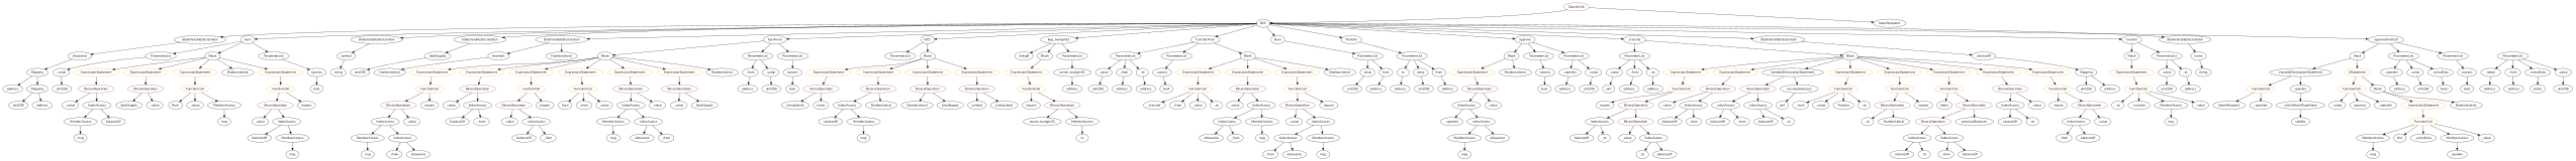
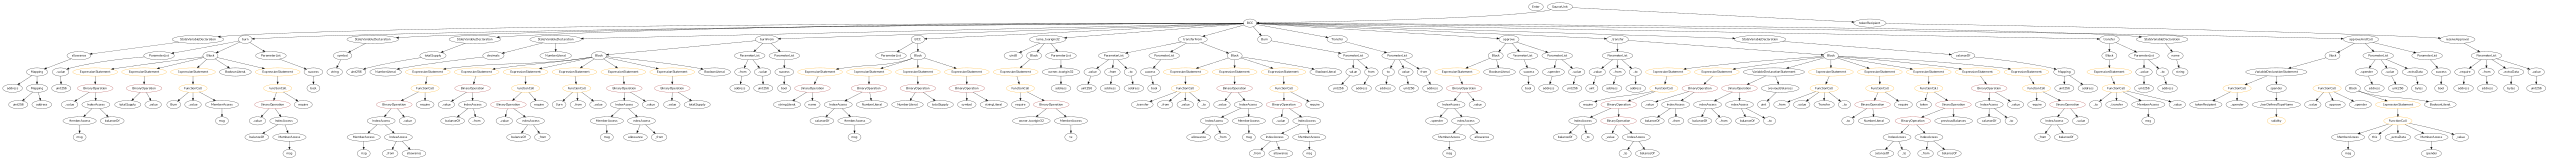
  strict digraph {
    fontname=Nunito
    node [fontname=Nunito color=black]
    edge [fontname=Nunito]
+   Enter [height=0.5 width=0.83628 color=""]
    n2 [height=0.5 label=IndexAccess width=1.6402]
    n3 [height=0.5 label=_from width=0.93331]
    n4 [height=0.5 label=balanceOf width=1.3491]
    n5 [height=0.5 label=bool width=0.76697]
    n6 [height=0.5 label=decimals width=1.1967]
    n7 [height=0.5 label=NumberLiteral width=1.765]
-   n8 [height=0.5 label=string8 width=0.7947]
+   n8 [height=0.5 label=uint8 width=0.7947]
    n9 [height=0.5 label=require width=1.0026]
    n10 [height=0.5 label=_from width=0.93331]
    n11 [height=0.5 label=stringLiteral width=1.5016]
    n12 [height=0.5 label=ParameterList width=1.7095]
    n13 [height=0.5 label=_value width=0.96103]
    n14 [height=0.5 label=uint256 width=1.0442]
    n15 [color=brown height=0.5 label=BinaryOperation width=1.9867]
    n16 [height=0.5 label=IndexAccess width=1.6402]
    n17 [height=0.5 label=_value width=0.96103]
    n18 [height=0.5 label=MemberAccess width=1.9174]
    n19 [height=0.5 label=IndexAccess width=1.6402]
    n20 [height=0.5 label=msg width=0.75]
    n21 [height=0.5 label=_from width=0.93331]
    n22 [height=0.5 label=allowance width=1.3076]
    n23 [height=0.5 label=address width=1.0996]
    n24 [height=0.5 label=allowance width=1.3076]
    n25 [height=0.5 label=Mapping width=1.2105]
    n26 [height=0.5 label=address width=1.0996]
    n27 [height=0.5 label=Mapping width=1.2105]
    n28 [height=0.5 label=uint256 width=1.0442]
    n29 [height=0.5 label=address width=1.0996]
    n30 [height=0.5 label=Block width=0.90558]
    n31 [color=orange height=0.5 label=ExpressionStatement width=2.458]
    n32 [color=orange height=0.5 label=ExpressionStatement width=2.458]
    n33 [color=orange height=0.5 label=ExpressionStatement width=2.458]
    n34 [color=orange height=0.5 label=ExpressionStatement width=2.458]
    n35 [color=orange height=0.5 label=ExpressionStatement width=2.458]
    n36 [color=orange height=0.5 label=ExpressionStatement width=2.458]
    n37 [height=0.5 label=BooleanLiteral width=1.7788]
    n38 [color=orange height=0.5 label=FunctionCall width=1.6125]
    n39 [color=brown height=0.5 label=BinaryOperation width=1.9867]
    n40 [color=orange height=0.5 label=FunctionCall width=1.6125]
    n41 [color=orange height=0.5 label=FunctionCall width=1.6125]
    n42 [color=brown height=0.5 label=BinaryOperation width=1.9867]
    n43 [color=brown height=0.5 label=BinaryOperation width=1.9867]
    n44 [height=0.5 label=require width=1.0026]
    n45 [height=0.5 label=_value width=0.96103]
    n46 [height=0.5 label=IndexAccess width=1.6402]
    n47 [color=brown height=0.5 label=BinaryOperation width=1.9867]
    n48 [height=0.5 label=require width=1.0026]
    n49 [height=0.5 label=Burn width=0.7947]
    n50 [height=0.5 label=_from width=0.93331]
    n51 [height=0.5 label=_value width=0.96103]
    n52 [height=0.5 label=IndexAccess width=1.6402]
    n53 [height=0.5 label=_value width=0.96103]
    n54 [height=0.5 label=_value width=0.96103]
    n55 [height=0.5 label=totalSupply width=1.4739]
    n56 [height=0.5 label=name width=0.83628]
    n57 [height=0.5 label=UserDefinedTypeName width=2.7214]
-   n58 [height=0.5 label=solidity width=1.0442]
+   n58 [color=orange height=0.5 label=solidity width=1.0442]
    n59 [color=orange height=0.5 label=ExpressionStatement width=2.458]
    n60 [color=brown height=0.5 label=BinaryOperation width=1.9867]
    n61 [height=0.5 label=_value width=0.96103]
    n62 [height=0.5 label=IndexAccess width=1.6402]
    n63 [height=0.5 label=MemberAccess width=1.9174]
    n64 [height=0.5 label=balanceOf width=1.3491]
    n65 [color=orange height=0.5 label=ExpressionStatement width=2.458]
    n66 [color=orange height=0.5 label=FunctionCall width=1.6125]
    n67 [color=brown height=0.5 label=BinaryOperation width=1.9867]
    n68 [height=0.5 label=IndexAccess width=1.6402]
    n69 [color=brown height=0.5 label=BinaryOperation width=1.9867]
    n70 [height=0.5 label=allowance width=1.3076]
    n71 [color=brown height=0.5 label=BinaryOperation width=1.9867]
    n72 [height=0.5 label=IndexAccess width=1.6402]
    n73 [height=0.5 label=IndexAccess width=1.6402]
    n74 [height=0.5 label=balanceOf width=1.3491]
    n75 [height=0.5 label=_from width=0.93331]
    n76 [height=0.5 label=balanceOf width=1.3491]
    n77 [height=0.5 label=_to width=0.75]
    n78 [color=brown height=0.5 label=BinaryOperation width=1.9867]
    n79 [height=0.5 label=IndexAccess width=1.6402]
    n80 [height=0.5 label=_value width=0.96103]
    n81 [height=0.5 label=balanceOf width=1.3491]
    n82 [height=0.5 label=_to width=0.75]
    n83 [height=0.5 label=success width=1.1135]
    n84 [height=0.5 label=bool width=0.76697]
    n85 [height=0.5 label=Block width=0.90558]
    n86 [color=orange height=0.5 label=ExpressionStatement width=2.458]
    n87 [color=orange height=0.5 label=FunctionCall width=1.6125]
    n88 [height=0.5 label=require width=1.0026]
    n89 [color=brown height=0.5 label=BinaryOperation width=1.9867]
    n90 [height=0.5 label=ParameterList width=1.7095]
    n91 [height=0.5 label=value width=0.82242]
    n92 [height=0.5 label=from width=0.7947]
    n93 [height=0.5 label=uint256 width=1.0442]
    n94 [height=0.5 label=address width=1.0996]
    n95 [height=0.5 label=_to width=0.75]
    n96 [color=brown height=0.5 label=BinaryOperation width=1.9867]
    n97 [height=0.5 label=_value width=0.96103]
    n98 [height=0.5 label=IndexAccess width=1.6402]
    n99 [height=0.5 label=IndexAccess width=1.6402]
    n100 [height=0.5 label=MemberAccess width=1.9174]
    n101 [height=0.5 label=_from width=0.93331]
    n102 [height=0.5 label=allowance width=1.3076]
    n103 [height=0.5 label=msg width=0.75]
    n104 [height=0.5 label=MemberAccess width=1.9174]
    n105 [height=0.5 label=msg width=0.75]
    n106 [height=0.5 label=NumberLiteral width=1.765]
    n107 [height=0.5 label=msg width=0.75]
    n108 [height=0.5 label=string width=0.864]
    n109 [height=0.5 label=_value width=0.96103]
    n110 [height=0.5 label=uint width=0.75]
    n111 [height=0.5 label=bool width=0.76697]
    n112 [color=orange height=0.5 label=FunctionCall width=1.6125]
    n113 [height=0.5 label=_transfer width=1.2105]
    n114 [height=0.5 label=_from width=0.93331]
    n115 [height=0.5 label=_value width=0.96103]
    n116 [height=0.5 label=_to width=0.75]
    n117 [height=0.5 label=ParameterList width=1.7095]
    n118 [height=0.5 label=_from width=0.93331]
    n119 [height=0.5 label=_to width=0.75]
    n120 [height=0.5 label=address width=1.0996]
    n121 [height=0.5 label=address width=1.0996]
    n122 [height=0.5 label=ParameterList width=1.7095]
    n123 [height=0.5 label=_value width=0.96103]
    n124 [height=0.5 label=_from width=0.93331]
    n125 [height=0.5 label=_to width=0.75]
    n126 [height=0.5 label=uint256 width=1.0442]
    n127 [height=0.5 label=address width=1.0996]
    n128 [height=0.5 label=address width=1.0996]
    n129 [color=orange height=0.5 label=ExpressionStatement width=2.458]
    n130 [height=0.5 label=_value width=0.96103]
    n131 [height=0.5 label=success width=1.1135]
    n132 [height=0.5 label=bool width=0.76697]
    n133 [height=0.5 label=_value width=0.96103]
    n134 [color=orange height=0.5 label=FunctionCall width=1.6125]
    n135 [height=0.5 label=_value width=0.96103]
    n136 [height=0.5 label=approve width=1.1412]
    n137 [height=0.5 label=_spender width=1.2521]
    n138 [color=orange height=0.5 label=ExpressionStatement width=2.458]
    n139 [color=brown height=0.5 label=BinaryOperation width=1.9867]
    n140 [height=0.5 label=_value width=0.96103]
    n141 [height=0.5 label=IndexAccess width=1.6402]
    n142 [height=0.5 label=balanceOf width=1.3491]
    n143 [height=0.5 label=_from width=0.93331]
    n144 [height=0.5 label=uint width=0.75]
    n145 [height=0.5 label=uint256 width=1.0442]
    n146 [height=0.5 label=VariableDeclarationStatement width=3.3174]
    n147 [height=0.5 label=previousBalances width=2.0976]
    n148 [color=orange height=0.5 label=ExpressionStatement width=2.458]
    n149 [color=orange height=0.5 label=FunctionCall width=1.6125]
    n150 [height=0.5 label=_from width=0.93331]
    n151 [height=0.5 label=_value width=0.96103]
    n152 [height=0.5 label=Transfer width=1.1689]
    n153 [height=0.5 label=_to width=0.75]
    n154 [height=0.5 label=ParameterList width=1.7095]
    n155 [height=0.5 label=balanceOf width=1.3491]
    n156 [height=0.5 label=_to width=0.75]
    n157 [height=0.5 label=_value width=0.96103]
    n158 [height=0.5 label=IndexAccess width=1.6402]
    n159 [height=0.5 label=allowance width=1.3076]
    n160 [height=0.5 label=_spender width=1.2521]
    n161 [height=0.5 label=bytes width=0.85014]
    n162 [height=0.5 label=symbol width=1.0581]
    n163 [height=0.5 label=string width=0.864]
    n164 [height=0.5 label=VariableDeclarationStatement width=3.3174]
    n165 [color=orange height=0.5 label=FunctionCall width=1.6125]
    n166 [height=0.5 label=spender width=1.1135]
    n167 [height=0.5 label=tokenRecipient width=1.8343]
    n168 [height=0.5 label=_spender width=1.2521]
    n169 [height=0.5 label=success width=1.1135]
    n170 [height=0.5 label=Block width=0.90558]
    n171 [color=orange height=0.5 label=ExpressionStatement width=2.458]
    n172 [color=orange height=0.5 label=ExpressionStatement width=2.458]
    n173 [color=orange height=0.5 label=ExpressionStatement width=2.458]
    n174 [color=orange height=0.5 label=ExpressionStatement width=2.458]
    n175 [color=brown height=0.5 label=BinaryOperation width=1.9867]
    n176 [color=brown height=0.5 label=BinaryOperation width=1.9867]
    n177 [color=brown height=0.5 label=BinaryOperation width=1.9867]
    n178 [color=brown height=0.5 label=BinaryOperation width=1.9867]
    n179 [height=0.5 label=IndexAccess width=1.6402]
    n180 [height=0.5 label=NumberLiteral width=1.765]
    n181 [height=0.5 label=NumberLiteral width=1.765]
    n182 [height=0.5 label=totalSupply width=1.4739]
    n183 [height=0.5 label=symbol width=1.0581]
    n184 [height=0.5 label=stringLiteral width=1.5016]
    n185 [height=0.5 label=uint256 width=1.0442]
    n186 [height=0.5 label=balanceOf width=1.3491]
    n187 [height=0.5 label=IndexAccess width=1.6402]
    n188 [height=0.5 label=IndexAccess width=1.6402]
    n189 [height=0.5 label=MemberAccess width=1.9174]
    n190 [height=0.5 label=allowance width=1.3076]
    n191 [height=0.5 label=msg width=0.75]
    n192 [height=0.5 label=Burn width=0.7947]
    n193 [color=brown height=0.5 label=BinaryOperation width=1.9867]
    n194 [height=0.5 label=_to width=0.75]
    n195 [height=0.5 label=NumberLiteral width=1.765]
    n196 [height=0.5 label=IndexAccess width=1.6402]
    n197 [height=0.5 label=_from width=0.93331]
    n198 [height=0.5 label=_value width=0.96103]
    n199 [height=0.5 label=uint256 width=1.0442]
    n200 [height=0.5 label=_to width=0.75]
    n201 [height=0.5 label=to width=0.75]
    n202 [height=0.5 label=address width=1.0996]
    n203 [height=0.5 label=spender width=1.1135]
    n204 [height=0.5 label=StateVariableDeclaration width=2.8184]
    n205 [height=0.5 label=token width=0.89172]
    n206 [height=0.5 label=msg width=0.75]
    n207 [color=orange height=0.5 label=ExpressionStatement width=2.458]
    n208 [color=brown height=0.5 label=BinaryOperation width=1.9867]
    n209 [height=0.5 label=totalSupply width=1.4739]
    n210 [height=0.5 label=_value width=0.96103]
    n211 [color=orange height=0.5 label=ExpressionStatement width=2.458]
    n212 [color=orange height=0.5 label=FunctionCall width=1.6125]
    n213 [height=0.5 label=_value width=0.96103]
    n214 [height=0.5 label=MemberAccess width=1.9174]
    n215 [height=0.5 label=msg width=0.75]
    n216 [height=0.5 label=_to width=0.75]
    n217 [height=0.5 label=address width=1.0996]
    n218 [height=0.5 label=_value width=0.96103]
    n219 [height=0.5 label=IndexAccess width=1.6402]
    n220 [height=0.5 label=balanceOf width=1.3491]
    n221 [height=0.5 label=_from width=0.93331]
    n222 [height=0.5 label=this width=0.75]
    n223 [height=0.5 label=balanceOf width=1.3491]
    n224 [height=0.5 label=_from width=0.93331]
    n225 [height=0.5 label=balanceOf width=1.3491]
    n226 [height=0.5 label=_spender width=1.2521]
    n227 [height=0.5 label=address width=1.0996]
    n228 [height=0.5 label=MemberAccess width=1.9174]
    n229 [height=0.5 label=msg width=0.75]
    n230 [height=0.5 label=IndexAccess width=1.6402]
    n231 [height=0.5 label=balanceOf width=1.3491]
    n232 [height=0.5 label=_to width=0.75]
    n233 [height=0.5 label=msg width=0.75]
    n234 [height=0.5 label=_value width=0.96103]
    n235 [color=orange height=0.5 label=ExpressionStatement width=2.458]
    n236 [color=orange height=0.5 label=FunctionCall width=1.6125]
    n237 [height=0.5 label=require width=1.0026]
    n238 [height=0.5 label=owner_txorigin32 width=2.0976]
    n239 [height=0.5 label=MemberAccess width=1.9174]
    n240 [height=0.5 label=tx width=0.75]
    n241 [height=0.5 label=_value width=0.96103]
    n242 [height=0.5 label=uint256 width=1.0442]
    n243 [color=orange height=0.5 label=ExpressionStatement width=2.458]
    n244 [color=orange height=0.5 label=FunctionCall width=1.6125]
    n245 [color=brown height=0.5 label=BinaryOperation width=1.9867]
    n246 [color=brown height=0.5 label=BinaryOperation width=1.9867]
    n247 [height=0.5 label=previousBalances width=2.0976]
    n248 [height=0.5 label=uint256 width=1.0442]
-   n249 [height=0.5 label=_token width=1.0026]
+   n249 [height=0.5 label=_require width=1.0026]
    n250 [height=0.5 label=Block width=0.90558]
    n251 [color=orange height=0.5 label=ExpressionStatement width=2.458]
    n252 [height=0.5 label=BooleanLiteral width=1.7788]
    n253 [color=brown height=0.5 label=BinaryOperation width=1.9867]
    n254 [height=0.5 label=_value width=0.96103]
    n255 [color=orange height=0.5 label=FunctionCall width=1.6125]
    n256 [height=0.5 label=_transfer width=1.2105]
    n257 [height=0.5 label=MemberAccess width=1.9174]
    n258 [height=0.5 label=_value width=0.96103]
    n259 [height=0.5 label=msg width=0.75]
    n260 [height=0.5 label=ParameterList width=1.7095]
    n261 [height=0.5 label=_from width=0.93331]
    n262 [height=0.5 label=_value width=0.96103]
    n263 [height=0.5 label=address width=1.0996]
    n264 [height=0.5 label=uint256 width=1.0442]
    n265 [height=0.5 label=burn width=0.76697]
    n266 [height=0.5 label=Block width=0.90558]
    n267 [height=0.5 label=ParameterList width=1.7095]
    n268 [height=0.5 label=BooleanLiteral width=1.7788]
    n269 [color=orange height=0.5 label=ExpressionStatement width=2.458]
    n270 [color=orange height=0.5 label=FunctionCall width=1.6125]
    n271 [color=brown height=0.5 label=BinaryOperation width=1.9867]
    n272 [height=0.5 label=require width=1.0026]
    n273 [height=0.5 label=balanceOf width=1.3491]
    n274 [height=0.5 label=MemberAccess width=1.9174]
    n275 [height=0.5 label=bytes width=0.85014]
    n276 [height=0.5 label=address width=1.0996]
    n277 [color=orange height=0.5 label=ExpressionStatement width=2.458]
    n278 [color=brown height=0.5 label=BinaryOperation width=1.9867]
    n279 [height=0.5 label=IndexAccess width=1.6402]
    n280 [height=0.5 label=uint256 width=1.0442]
    n281 [color=orange height=0.5 label=ExpressionStatement width=2.458]
    n282 [color=orange height=0.5 label=FunctionCall width=1.6125]
    n283 [height=0.5 label=require width=1.0026]
    n284 [height=0.5 label=ParameterList width=1.7095]
    n285 [height=0.5 label=success width=1.1135]
    n286 [height=0.5 label=StateVariableDeclaration width=2.8184]
    n287 [height=0.5 label=require width=1.0026]
    n288 [height=0.5 label=_from width=0.93331]
    n289 [height=0.5 label=address width=1.0996]
    n290 [height=0.5 label=IndexAccess width=1.6402]
    n291 [height=0.5 label=balanceOf width=1.3491]
    n292 [height=0.5 label=MemberAccess width=1.9174]
    n293 [height=0.5 label=value width=0.82242]
    n294 [height=0.5 label=uint256 width=1.0442]
    n295 [height=0.5 label=owner_txorigin32 width=2.0976]
    n296 [height=0.5 label=address width=1.0996]
    n297 [height=0.5 label=IndexAccess width=1.6402]
    n298 [height=0.5 label=Block width=0.90558]
    n299 [color=orange height=0.5 label=ExpressionStatement width=2.458]
    n300 [height=0.5 label=ParameterList width=1.7095]
    n301 [height=0.5 label=_spender width=1.2521]
    n302 [height=0.5 label=_value width=0.96103]
    n303 [height=0.5 label=MemberAccess width=1.9174]
    n304 [height=0.5 label=IndexAccess width=1.6402]
    n305 [height=0.5 label=_from width=0.93331]
    n306 [height=0.5 label=StateVariableDeclaration width=2.8184]
    n307 [height=0.5 label=totalSupply width=1.4739]
    n308 [color=orange height=0.5 label=ExpressionStatement width=2.458]
    n309 [height=0.5 label=from width=0.7947]
    n310 [height=0.5 label=address width=1.0996]
    n311 [height=0.5 label=msg width=0.75]
    n312 [height=0.5 label=Mapping width=1.2105]
    n313 [height=0.5 label=address width=1.0996]
    n314 [color=brown height=0.5 label=BinaryOperation width=1.9867]
    n315 [height=0.5 label=StateVariableDeclaration width=2.8184]
+   n316 [height=0.5 label=receiveApproval width=1.9867]
    n317 [height=0.5 label=ParameterList width=1.7095]
    n318 [height=0.5 label=_extraData width=1.4046]
    n319 [height=0.5 label=_value width=0.96103]
-   n320 [color=brown height=0.5 label=SourceUnit width=1.46]
+   n320 [height=0.5 label=SourceUnit width=1.46]
    n321 [height=0.5 label=BCC width=0.82242]
    n322 [height=0.5 label=tokenRecipient width=1.8343]
    n323 [height=0.5 label=burnFrom width=1.3353]
    n324 [height=0.5 label=BCC width=0.82242]
-   n325 [height=0.5 label=bug_txorigin32 width=1.8481]
+   n325 [height=0.5 label=name_txorigin32 width=1.8481]
    n326 [height=0.5 label=transferFrom width=1.6402]
    n327 [height=0.5 label=Burn width=0.7947]
    n328 [height=0.5 label=Transfer width=1.1689]
    n329 [height=0.5 label=approve width=1.1412]
    n330 [height=0.5 label=_transfer width=1.2105]
    n331 [height=0.5 label=StateVariableDeclaration width=2.8184]
    n332 [height=0.5 label=transfer width=1.0719]
    n333 [height=0.5 label=StateVariableDeclaration width=2.8184]
    n334 [height=0.5 label=approveAndCall width=1.9867]
    n335 [height=0.5 label=ParameterList width=1.7095]
    n336 [height=0.5 label=ParameterList width=1.7095]
    n337 [height=0.5 label=ParameterList width=1.7095]
    n338 [height=0.5 label=Block width=0.90558]
    n339 [height=0.5 label=ParameterList width=1.7095]
    n340 [height=0.5 label=Block width=0.90558]
    n341 [height=0.5 label=balanceOf width=1.3491]
    n342 [height=0.5 label=ParameterList width=1.7095]
    n343 [height=0.5 label=name width=0.83628]
    n344 [height=0.5 label=Block width=0.90558]
    n345 [height=0.5 label=ParameterList width=1.7095]
    n346 [height=0.5 label=ParameterList width=1.7095]
-   n347 [color=orange height=0.5 label=IfStatement width=1.4739]
    n348 [height=0.5 label=Block width=0.90558]
    n349 [color=orange height=0.5 label=ExpressionStatement width=2.458]
    n350 [height=0.5 label=BooleanLiteral width=1.7788]
    n351 [height=0.5 label=_extraData width=1.4046]
    n352 [height=0.5 label=bool width=0.76697]
    n353 [color=orange height=0.5 label=FunctionCall width=1.6125]
    n354 [height=0.5 label=BooleanLiteral width=1.7788]
    n355 [color=orange height=0.5 label=ExpressionStatement width=2.458]
    n356 [height=0.5 label=success width=1.1135]
    n357 [height=0.5 label=_extraData width=1.4046]
    n358 [height=0.5 label=MemberAccess width=1.9174]
    n359 [height=0.5 label=_value width=0.96103]
    n360 [color=orange height=0.5 label=FunctionCall width=1.6125]
    n2 -> n3
    n2 -> n4
    n6 -> n7
    n12 -> n13
    n13 -> n14
    n15 -> n16
    n15 -> n17
    n16 -> n18
    n16 -> n19
    n18 -> n20
    n19 -> n21
    n19 -> n22
    n24 -> n25
    n25 -> n26
    n25 -> n27
    n27 -> n28
    n27 -> n29
    n30 -> n31
    n30 -> n32
    n30 -> n33
    n30 -> n34
    n30 -> n35
    n30 -> n36
    n30 -> n37
    n31 -> n38
    n32 -> n39
    n33 -> n40
    n34 -> n41
    n35 -> n42
    n36 -> n43
    n38 -> n15
    n38 -> n44
    n39 -> n45
    n39 -> n46
    n40 -> n47
    n40 -> n48
    n41 -> n49
    n41 -> n50
    n41 -> n51
    n42 -> n52
    n42 -> n53
    n43 -> n54
    n43 -> n55
    n46 -> n223
    n46 -> n224
    n47 -> n218
    n47 -> n219
    n52 -> n303
    n52 -> n304
    n57 -> n58
    n59 -> n60
    n60 -> n61
    n60 -> n62
    n62 -> n63
    n62 -> n64
    n63 -> n206
    n65 -> n66
    n66 -> n9
    n66 -> n67
    n67 -> n68
    n67 -> n69
    n68 -> n155
    n68 -> n156
    n69 -> n157
    n69 -> n158
    n71 -> n72
    n71 -> n73
    n72 -> n74
    n72 -> n75
    n73 -> n76
    n73 -> n77
    n78 -> n79
    n78 -> n80
    n79 -> n81
    n79 -> n82
    n83 -> n84
    n85 -> n86
    n86 -> n87
    n87 -> n88
    n87 -> n89
    n89 -> n238
    n89 -> n239
    n90 -> n91
    n90 -> n92
    n91 -> n93
    n92 -> n94
    n96 -> n97
    n96 -> n98
    n98 -> n99
    n98 -> n100
    n99 -> n101
    n99 -> n102
    n100 -> n103
    n104 -> n105
    n109 -> n110
    n112 -> n113
    n112 -> n114
    n112 -> n115
    n112 -> n116
    n117 -> n109
    n117 -> n118
    n117 -> n119
    n118 -> n120
    n119 -> n121
    n122 -> n123
    n122 -> n124
    n122 -> n125
    n123 -> n126
    n124 -> n127
    n125 -> n128
    n129 -> n112
    n131 -> n132
    n134 -> n135
    n134 -> n136
    n134 -> n137
    n138 -> n139
    n139 -> n140
    n139 -> n141
    n141 -> n142
    n141 -> n143
    n146 -> n71
    n146 -> n147
    n147 -> n144
    n148 -> n149
    n149 -> n150
    n149 -> n151
    n149 -> n152
    n149 -> n153
    n158 -> n95
    n158 -> n225
    n162 -> n163
    n164 -> n165
    n164 -> n166
    n165 -> n167
    n165 -> n168
    n166 -> n57
    n169 -> n111
    n170 -> n171
    n170 -> n172
    n170 -> n173
    n170 -> n174
    n171 -> n175
    n172 -> n176
    n173 -> n177
    n174 -> n178
    n175 -> n11
    n175 -> n56
    n176 -> n179
    n176 -> n180
    n177 -> n181
    n177 -> n182
    n178 -> n183
    n178 -> n184
    n179 -> n273
    n179 -> n274
    n187 -> n160
    n187 -> n188
    n188 -> n189
    n188 -> n190
    n189 -> n191
    n193 -> n194
    n193 -> n195
    n196 -> n70
    n196 -> n197
    n198 -> n199
    n201 -> n202
    n204 -> n24
    n207 -> n208
    n208 -> n209
    n208 -> n210
    n211 -> n212
    n212 -> n192
    n212 -> n213
    n212 -> n214
    n214 -> n215
    n216 -> n217
    n219 -> n220
    n219 -> n221
    n226 -> n227
    n228 -> n229
    n230 -> n231
    n230 -> n232
    n235 -> n236
    n236 -> n193
    n236 -> n237
    n239 -> n240
    n241 -> n242
    n243 -> n244
    n244 -> n205
    n244 -> n245
    n245 -> n246
    n245 -> n247
    n246 -> n230
    n246 -> n297
    n249 -> n23
    n250 -> n251
    n250 -> n252
    n251 -> n253
    n253 -> n187
    n253 -> n254
    n255 -> n200
    n255 -> n256
    n255 -> n257
    n255 -> n258
    n257 -> n259
    n260 -> n261
    n260 -> n262
    n261 -> n263
    n262 -> n248
    n265 -> n12
    n265 -> n266
    n265 -> n267
    n266 -> n59
    n266 -> n207
    n266 -> n211
    n266 -> n268
    n266 -> n269
    n267 -> n83
    n269 -> n270
    n270 -> n271
    n270 -> n272
    n271 -> n234
    n271 -> n290
    n274 -> n107
    n277 -> n278
    n278 -> n133
    n278 -> n279
    n279 -> n196
    n279 -> n228
    n281 -> n282
    n282 -> n96
    n282 -> n283
    n284 -> n285
    n285 -> n5
    n286 -> n162
    n288 -> n289
    n290 -> n291
    n290 -> n292
    n292 -> n311
    n293 -> n294
    n295 -> n296
    n297 -> n10
    n297 -> n186
    n298 -> n299
    n299 -> n255
    n300 -> n301
    n300 -> n302
    n301 -> n276
    n302 -> n185
    n303 -> n233
    n304 -> n159
    n304 -> n305
    n306 -> n307
    n307 -> n264
    n308 -> n78
    n309 -> n310
    n312 -> n145
    n312 -> n313
    n314 -> n2
    n314 -> n130
    n315 -> n6
    n315 -> n106
+   n316 -> n317
    n317 -> n249
    n317 -> n288
    n317 -> n318
    n317 -> n319
    n318 -> n161
    n319 -> n280
    n320 -> n321
    n320 -> n322
    n321 -> n204
    n321 -> n265
    n321 -> n286
    n321 -> n306
    n321 -> n315
    n321 -> n323
    n321 -> n324
    n321 -> n325
    n321 -> n326
    n321 -> n327
    n321 -> n328
    n321 -> n329
    n321 -> n330
    n321 -> n331
    n321 -> n332
    n321 -> n333
    n321 -> n334
+   n322 -> n316
    n323 -> n30
    n323 -> n260
    n323 -> n335
    n324 -> n154
    n324 -> n170
    n325 -> n8
    n325 -> n85
    n325 -> n336
    n326 -> n122
    n326 -> n337
    n326 -> n338
    n327 -> n90
    n328 -> n339
    n329 -> n250
    n329 -> n284
    n329 -> n300
    n330 -> n117
    n330 -> n340
    n331 -> n341
    n332 -> n298
    n332 -> n342
    n333 -> n343
    n334 -> n344
    n334 -> n345
    n334 -> n346
    n335 -> n169
    n336 -> n295
    n337 -> n131
    n338 -> n129
    n338 -> n277
    n338 -> n281
    n338 -> n354
    n339 -> n201
    n339 -> n293
    n339 -> n309
    n340 -> n65
    n340 -> n138
    n340 -> n146
    n340 -> n148
    n340 -> n235
    n340 -> n243
    n340 -> n308
    n340 -> n355
    n341 -> n312
    n342 -> n198
    n342 -> n216
    n343 -> n108
    n344 -> n164
-   n344 -> n347
    n345 -> n226
    n345 -> n241
    n345 -> n351
    n346 -> n356
-   n347 -> n134
-   n347 -> n348
    n348 -> n349
    n348 -> n350
    n349 -> n353
    n351 -> n275
    n353 -> n104
    n353 -> n222
    n353 -> n357
    n353 -> n358
    n353 -> n359
    n355 -> n360
    n356 -> n352
    n358 -> n203
    n360 -> n287
    n360 -> n314
  }
